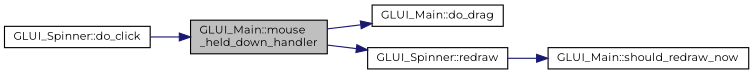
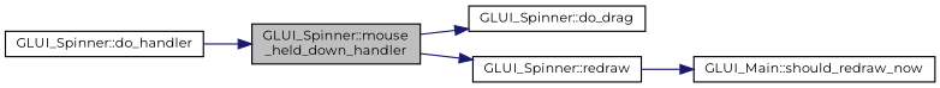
  digraph {
    fontname=Montserrat
    rankdir=LR
    node [color=black fillcolor=white fontname=Montserrat fontsize=10 shape=record style=filled]
    edge [color=midnightblue fontname=Montserrat fontsize=10 labelfontname=Helvetica labelfontsize=10 style=solid]
-   n1 [fillcolor=grey75 fontcolor=black height=0.2 label="GLUI_Main::mouse\l_held_down_handler" width=0.4]
-   n2 [height=0.2 label="GLUI_Main::do_drag" width=0.4]
+   n1 [fillcolor=grey75 fontcolor=black height=0.2 label="GLUI_Spinner::mouse\l_held_down_handler" width=0.4]
+   n2 [height=0.2 label="GLUI_Spinner::do_drag" width=0.4]
    n3 [height=0.2 label="GLUI_Spinner::redraw" width=0.4]
-   n4 [height=0.2 label="GLUI_Spinner::do_click" width=0.4]
+   n4 [height=0.2 label="GLUI_Spinner::do_handler" width=0.4]
    n5 [height=0.2 label="GLUI_Main::should_redraw_now" width=0.4]
    n1 -> n2
    n1 -> n3
    n3 -> n5
    n4 -> n1
  }
